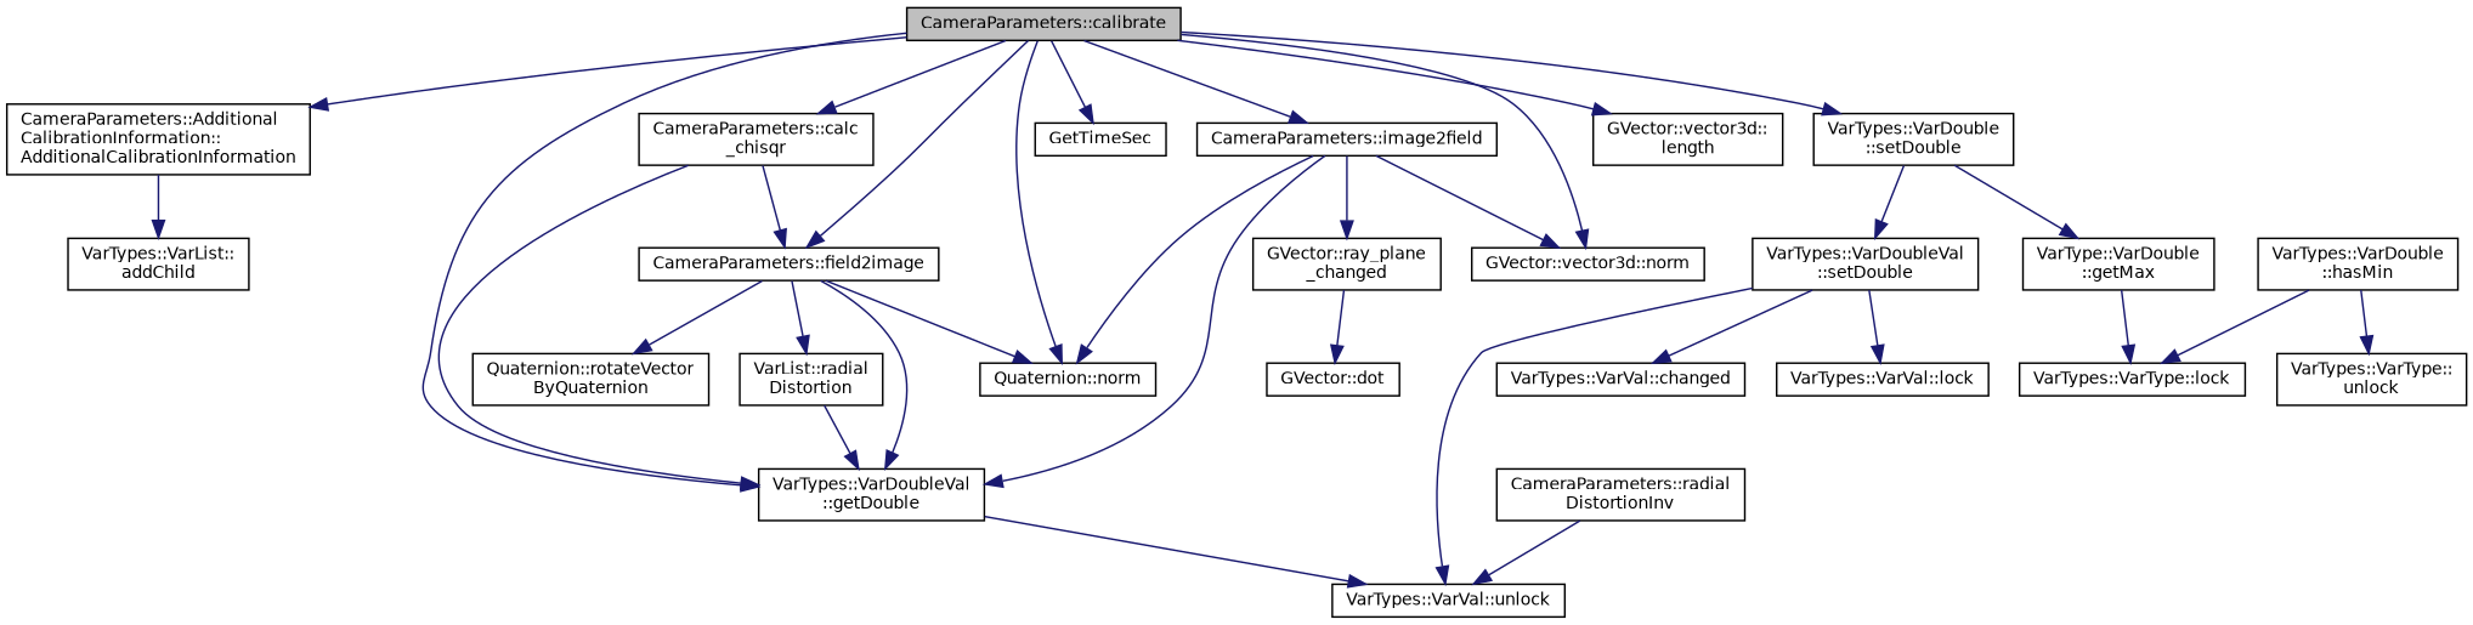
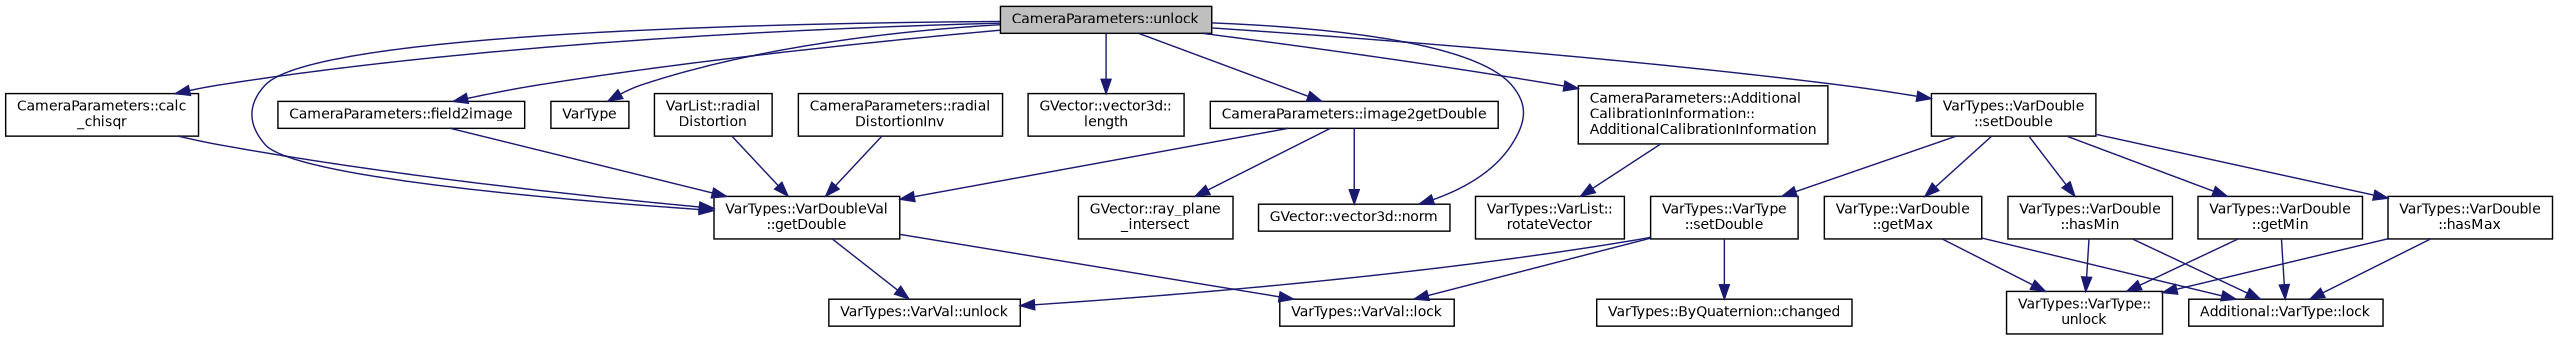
  digraph {
    rankdir=TB
    node [color=black fillcolor=white fontname=Helvetica fontsize=10 shape=record style=filled]
    edge [color=midnightblue fontname=Helvetica fontsize=10 labelfontname=Helvetica labelfontsize=10 style=solid]
-   n1 [fillcolor=grey75 fontcolor=black height=0.2 label="CameraParameters::calibrate" width=0.4]
+   n1 [fillcolor=grey75 fontcolor=black height=0.2 label="CameraParameters::unlock" width=0.4]
    n2 [height=0.2 label="CameraParameters::Additional\lCalibrationInformation::\lAdditionalCalibrationInformation" width=0.4]
    n3 [height=0.2 label="CameraParameters::calc\l_chisqr" width=0.4]
    n4 [height=0.2 label="CameraParameters::field2image" width=0.4]
    n5 [height=0.2 label="VarTypes::VarDoubleVal\l::getDouble" width=0.4]
-   n6 [height=0.2 label="Quaternion::norm" width=0.4]
-   n7 [height=0.2 label=GetTimeSec width=0.4]
-   n8 [height=0.2 label="CameraParameters::image2field" width=0.4]
+   n7 [height=0.2 label=VarType width=0.4]
+   n8 [height=0.2 label="CameraParameters::image2getDouble" width=0.4]
    n9 [height=0.2 label="GVector::vector3d::norm" width=0.4]
    n10 [height=0.2 label="GVector::vector3d::\llength" width=0.4]
    n11 [height=0.2 label="VarTypes::VarDouble\l::setDouble" width=0.4]
-   n12 [height=0.2 label="VarTypes::VarList::\laddChild" width=0.4]
-   n13 [height=0.2 label="Quaternion::rotateVector\lByQuaternion" width=0.4]
+   n12 [height=0.2 label="VarTypes::VarList::\lrotateVector" width=0.4]
    n14 [height=0.2 label="VarList::radial\lDistortion" width=0.4]
    n15 [height=0.2 label="VarTypes::VarVal::lock" width=0.4]
    n16 [height=0.2 label="VarTypes::VarVal::unlock" width=0.4]
-   n17 [height=0.2 label="GVector::ray_plane\l_changed" width=0.4]
+   n17 [height=0.2 label="GVector::ray_plane\l_intersect" width=0.4]
    n18 [height=0.2 label="VarTypes::VarDouble\l::hasMin" width=0.4]
+   n19 [height=0.2 label="VarTypes::VarDouble\l::getMin" width=0.4]
+   n20 [height=0.2 label="VarTypes::VarDouble\l::hasMax" width=0.4]
    n21 [height=0.2 label="VarType::VarDouble\l::getMax" width=0.4]
-   n22 [height=0.2 label="VarTypes::VarDoubleVal\l::setDouble" width=0.4]
+   n22 [height=0.2 label="VarTypes::VarType\l::setDouble" width=0.4]
    n23 [height=0.2 label="CameraParameters::radial\lDistortionInv" width=0.4]
-   n24 [height=0.2 label="GVector::dot" width=0.4]
-   n25 [height=0.2 label="VarTypes::VarType::lock" width=0.4]
+   n25 [height=0.2 label="Additional::VarType::lock" width=0.4]
    n26 [height=0.2 label="VarTypes::VarType::\lunlock" width=0.4]
-   n27 [height=0.2 label="VarTypes::VarVal::changed" width=0.4]
+   n27 [height=0.2 label="VarTypes::ByQuaternion::changed" width=0.4]
    n1 -> n2
    n1 -> n3
    n1 -> n4
    n1 -> n5
-   n1 -> n6
    n1 -> n7
    n1 -> n8
    n1 -> n9
    n1 -> n10
    n1 -> n11
    n2 -> n12
-   n3 -> n4
    n3 -> n5
    n4 -> n5
-   n4 -> n6
-   n4 -> n13
-   n4 -> n14
+   n5 -> n15
    n5 -> n16
    n8 -> n5
-   n8 -> n6
    n8 -> n9
    n8 -> n17
+   n11 -> n18
+   n11 -> n19
+   n11 -> n20
    n11 -> n21
    n11 -> n22
    n14 -> n5
-   n17 -> n24
    n18 -> n25
    n18 -> n26
+   n19 -> n25
+   n19 -> n26
+   n20 -> n25
+   n20 -> n26
    n21 -> n25
+   n21 -> n26
    n22 -> n15
    n22 -> n16
    n22 -> n27
-   n23 -> n16
+   n23 -> n5
  }
